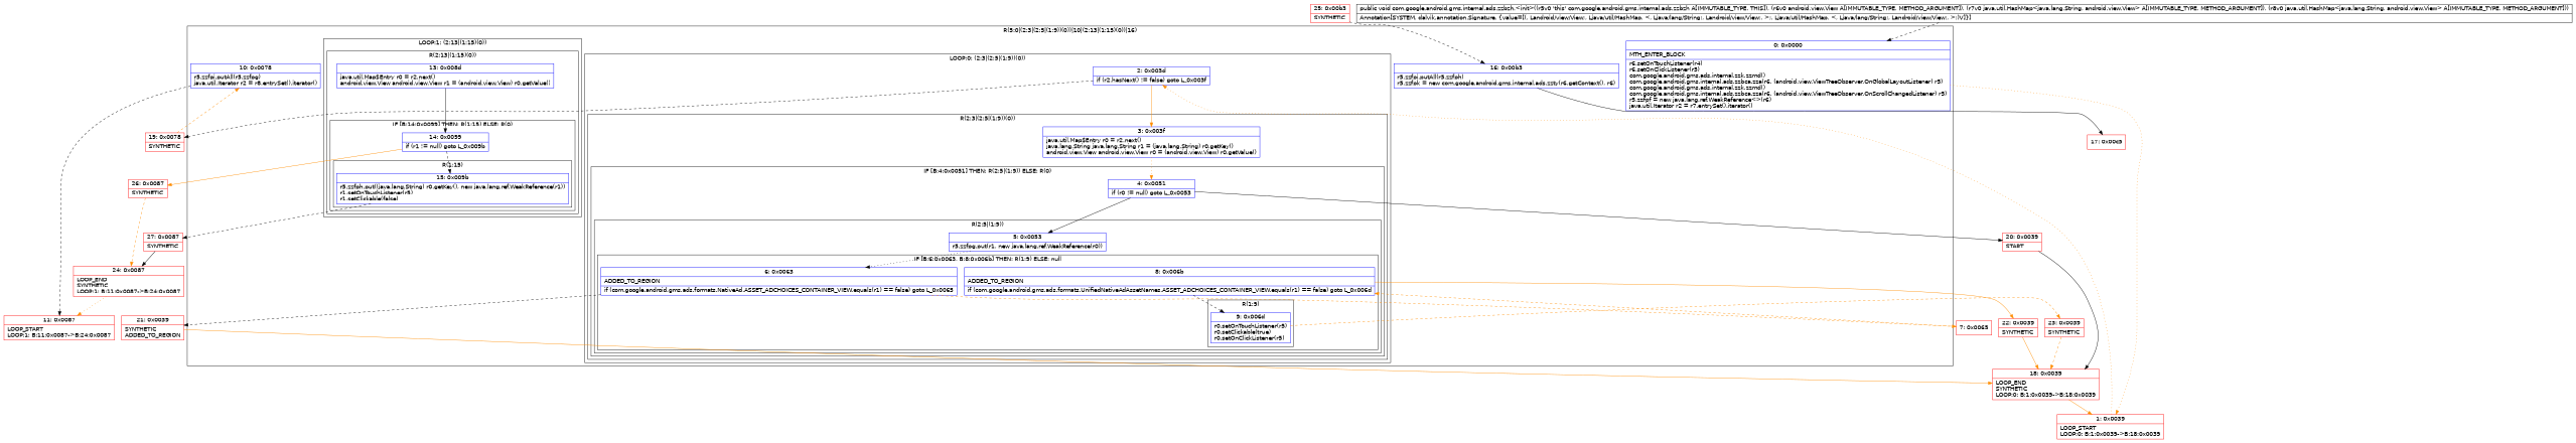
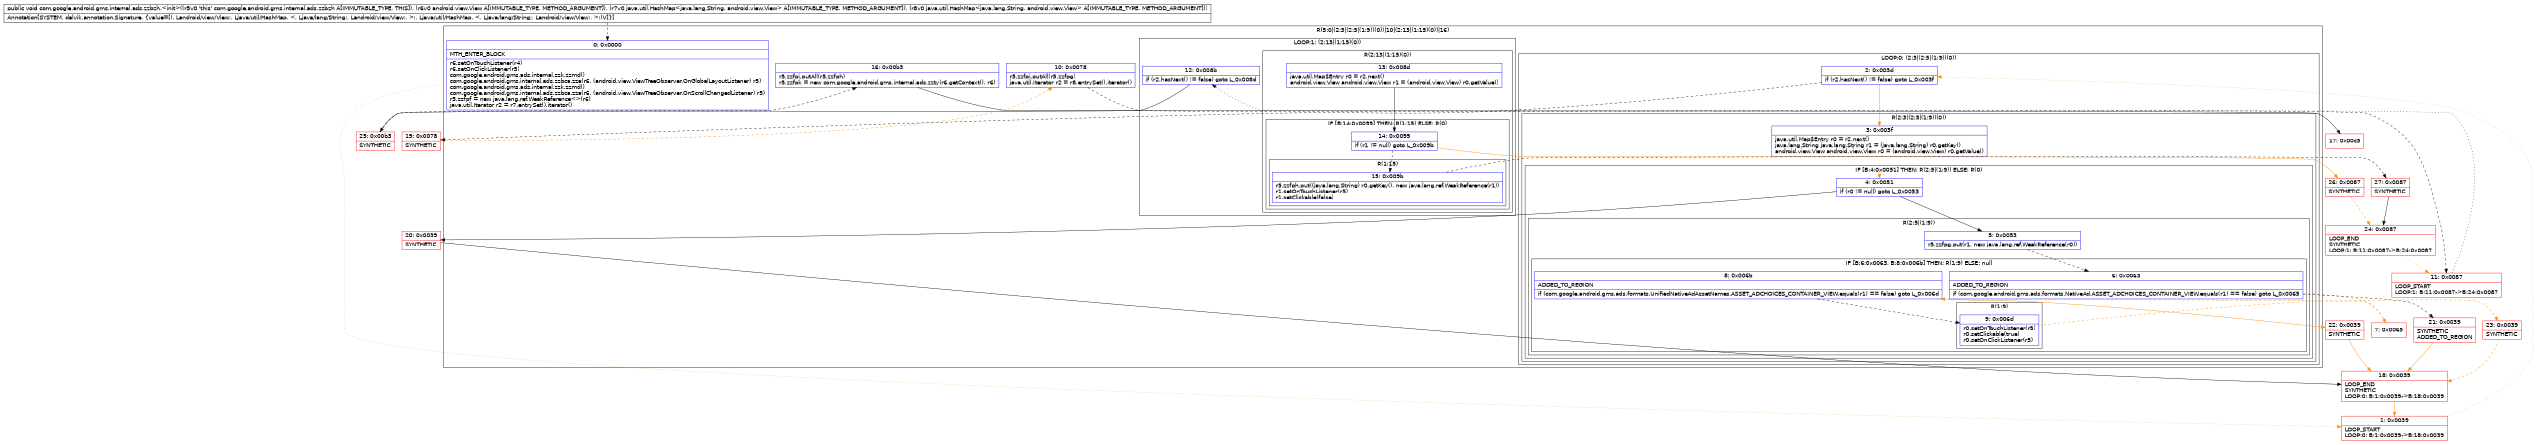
  digraph {
    fontname="DejaVu Sans"
    node [color=blue fontname="DejaVu Sans" shape=record]
    edge [color=black fontname="DejaVu Sans" style=dashed]
    n1 [label="{9\:\ 0x006d|r0.setOnTouchListener(r5)\lr0.setClickable(true)\lr0.setOnClickListener(r5)\l}"]
    n2 [label="{6\:\ 0x0063|ADDED_TO_REGION\l|if (com.google.android.gms.ads.formats.NativeAd.ASSET_ADCHOICES_CONTAINER_VIEW.equals(r1) == false) goto L_0x0065\l}"]
    n3 [label="{8\:\ 0x006b|ADDED_TO_REGION\l|if (com.google.android.gms.ads.formats.UnifiedNativeAdAssetNames.ASSET_ADCHOICES_CONTAINER_VIEW.equals(r1) == false) goto L_0x006d\l}"]
    n4 [label="{5\:\ 0x0053|r5.zzfpg.put(r1, new java.lang.ref.WeakReference(r0))\l}"]
    n5 [label="{4\:\ 0x0051|if (r0 != null) goto L_0x0053\l}"]
    n6 [label="{3\:\ 0x003f|java.util.Map$Entry r0 = r2.next()\ljava.lang.String java.lang.String r1 = (java.lang.String) r0.getKey()\landroid.view.View android.view.View r0 = (android.view.View) r0.getValue()\l}"]
    n7 [label="{2\:\ 0x003d|if (r2.hasNext() != false) goto L_0x003f\l}"]
    n8 [label="{15\:\ 0x009b|r5.zzfph.put((java.lang.String) r0.getKey(), new java.lang.ref.WeakReference(r1))\lr1.setOnTouchListener(r5)\lr1.setClickable(false)\l}"]
    n9 [label="{14\:\ 0x0099|if (r1 != null) goto L_0x009b\l}"]
    n10 [label="{13\:\ 0x008d|java.util.Map$Entry r0 = r2.next()\landroid.view.View android.view.View r1 = (android.view.View) r0.getValue()\l}"]
+   n11 [label="{12\:\ 0x008b|if (r2.hasNext() != false) goto L_0x008d\l}"]
    n12 [label="{0\:\ 0x0000|MTH_ENTER_BLOCK\l|r6.setOnTouchListener(r4)\lr6.setOnClickListener(r5)\lcom.google.android.gms.ads.internal.zzk.zzmd()\lcom.google.android.gms.internal.ads.zzbca.zza(r6, (android.view.ViewTreeObserver.OnGlobalLayoutListener) r5)\lcom.google.android.gms.ads.internal.zzk.zzmd()\lcom.google.android.gms.internal.ads.zzbca.zza(r6, (android.view.ViewTreeObserver.OnScrollChangedListener) r5)\lr5.zzfpf = new java.lang.ref.WeakReference\<\>(r6)\ljava.util.Iterator r2 = r7.entrySet().iterator()\l}"]
    n13 [label="{10\:\ 0x0078|r5.zzfpi.putAll(r5.zzfpg)\ljava.util.Iterator r2 = r8.entrySet().iterator()\l}"]
    n14 [label="{16\:\ 0x00b3|r5.zzfpi.putAll(r5.zzfph)\lr5.zzfpk = new com.google.android.gms.internal.ads.zzty(r6.getContext(), r6)\l}"]
    n15 [color=red label="{23\:\ 0x0039|SYNTHETIC\l}"]
    n16 [color=red label="{7\:\ 0x0065}"]
    n17 [color=red label="{21\:\ 0x0039|SYNTHETIC\lADDED_TO_REGION\l}"]
    n18 [color=red label="{22\:\ 0x0039|SYNTHETIC\l}"]
-   n19 [color=red label="{20\:\ 0x0039|START\l}"]
+   n19 [color=red label="{20\:\ 0x0039|SYNTHETIC\l}"]
    n20 [color=red label="{19\:\ 0x0078|SYNTHETIC\l}"]
    n21 [color=red label="{27\:\ 0x0087|SYNTHETIC\l}"]
    n22 [color=red label="{26\:\ 0x0087|SYNTHETIC\l}"]
    n23 [color=red label="{25\:\ 0x00b3|SYNTHETIC\l}"]
    n24 [color=red label="{1\:\ 0x0039|LOOP_START\lLOOP:0: B:1:0x0039\-\>B:18:0x0039\l}"]
    n25 [color=red label="{11\:\ 0x0087|LOOP_START\lLOOP:1: B:11:0x0087\-\>B:24:0x0087\l}"]
    n26 [color=red label="{17\:\ 0x00c5}"]
    n27 [color=red label="{18\:\ 0x0039|LOOP_END\lSYNTHETIC\lLOOP:0: B:1:0x0039\-\>B:18:0x0039\l}"]
    n28 [color=red label="{24\:\ 0x0087|LOOP_END\lSYNTHETIC\lLOOP:1: B:11:0x0087\-\>B:24:0x0087\l}"]
    n29 [label="{public void com.google.android.gms.internal.ads.zzbzh.\<init\>((r5v0 'this' com.google.android.gms.internal.ads.zzbzh A[IMMUTABLE_TYPE, THIS]), (r6v0 android.view.View A[IMMUTABLE_TYPE, METHOD_ARGUMENT]), (r7v0 java.util.HashMap\<java.lang.String, android.view.View\> A[IMMUTABLE_TYPE, METHOD_ARGUMENT]), (r8v0 java.util.HashMap\<java.lang.String, android.view.View\> A[IMMUTABLE_TYPE, METHOD_ARGUMENT]))  | Annotation[SYSTEM, dalvik.annotation.Signature, \{value=[(, Landroid\/view\/View;, Ljava\/util\/HashMap, \<, Ljava\/lang\/String;, Landroid\/view\/View;, \>;, Ljava\/util\/HashMap, \<, Ljava\/lang\/String;, Landroid\/view\/View;, \>;)V]\}]\l}" color=""]
    subgraph cluster_1 {
      label="R(5:0|(2:3|(2:5|(1:9))(0))|10|(2:13|(1:15)(0))|16)"
      n12
      n13
      n14
      subgraph cluster_2 {
        label="LOOP:0: (2:3|(2:5|(1:9))(0))"
        n7
        subgraph cluster_3 {
          label="R(2:3|(2:5|(1:9))(0))"
          n6
          subgraph cluster_4 {
            label="IF [B:4:0x0051] THEN: R(2:5|(1:9)) ELSE: R(0)"
            n5
            subgraph cluster_5 {
              label="R(2:5|(1:9))"
              n4
              subgraph cluster_6 {
                label="IF [B:6:0x0063, B:8:0x006b] THEN: R(1:9) ELSE: null"
                n2
                n3
                subgraph cluster_7 {
                  label="R(1:9)"
                  n1
                }
              }
            }
            subgraph cluster_8 {
              label="R(0)"
            }
          }
        }
      }
      subgraph cluster_9 {
        label="LOOP:1: (2:13|(1:15)(0))"
+       n11
        subgraph cluster_10 {
          label="R(2:13|(1:15)(0))"
          n10
          subgraph cluster_11 {
            label="IF [B:14:0x0099] THEN: R(1:15) ELSE: R(0)"
            n9
            subgraph cluster_12 {
              label="R(1:15)"
              n8
            }
            subgraph cluster_13 {
              label="R(0)"
            }
          }
        }
      }
    }
    n1 -> n15 [color=darkorange]
    n2 -> n16 [color=darkorange]
    n2 -> n17
    n3 -> n1
    n3 -> n18 [color=darkorange style=solid]
-   n4 -> n2 [style=dotted]
+   n4 -> n2
    n5 -> n4 [style=solid]
    n5 -> n19 [style=solid]
    n6 -> n5 [color=darkorange style=dotted]
    n7 -> n6 [color=darkorange style=solid]
    n7 -> n20
    n8 -> n21
    n9 -> n8
    n9 -> n22 [color=darkorange style=solid]
    n10 -> n9 [style=solid]
+   n11 -> n23 [style=solid]
    n12 -> n24 [color=darkorange style=dotted]
    n13 -> n25
    n14 -> n26 [style=solid]
    n15 -> n27 [color=darkorange]
    n16 -> n3 [color=darkorange]
    n17 -> n27 [color=darkorange style=solid]
    n18 -> n27 [color=darkorange style=solid]
    n19 -> n27 [style=solid]
    n20 -> n13 [color=darkorange]
    n21 -> n28 [style=solid]
    n22 -> n28 [color=darkorange]
    n23 -> n14
    n24 -> n7 [color=darkorange style=dotted]
+   n25 -> n11 [style=dotted]
    n27 -> n24 [color=darkorange style=solid]
    n28 -> n25 [color=darkorange style=dotted]
    n29 -> n12
  }
